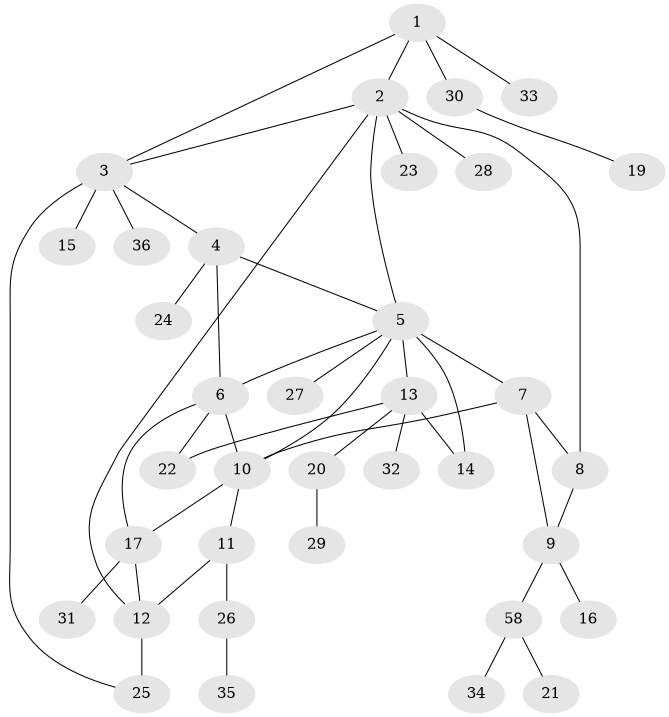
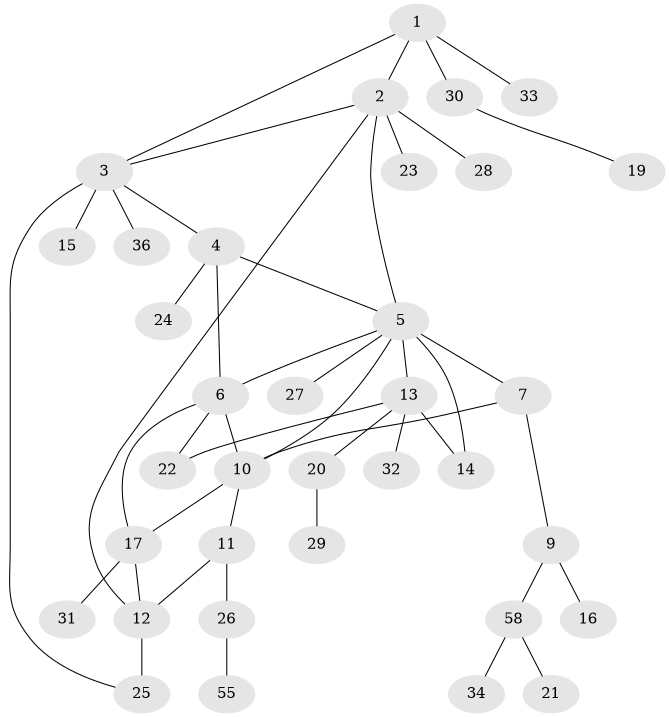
  graph {
    node [color=gray90 style=filled]
    edge [weight=1.0]
    1
    2
    3
    30
    33
    5
-   8
    12
    23
    28
    4
    15
    25
    36
    19
    6
    7
    10
    13
    14
    27
    9
    24
    17
    22
    11
    20
    32
    31
    16
    n31 [label=58]
    21
    34
    26
-   35
+   35 [label=55]
    29
    1 -- 2
    1 -- 3
    1 -- 30
    1 -- 33
    2 -- 3
    2 -- 5
-   2 -- 8
    2 -- 12
    2 -- 23
    2 -- 28
    3 -- 4
    3 -- 15 [weight=3.0]
    3 -- 25
    3 -- 36
    30 -- 19
    5 -- 6
    5 -- 7 [weight=2.0]
    5 -- 10
    5 -- 13 [weight=2.0]
    5 -- 14
    5 -- 27
-   8 -- 9
    12 -- 25 [weight=3.0]
    4 -- 5
    4 -- 6
    4 -- 24
    6 -- 10 [weight=2.0]
    6 -- 17
    6 -- 22
-   7 -- 8 [weight=4.0]
    7 -- 10
    7 -- 9
    10 -- 17
    10 -- 11
    13 -- 14 [weight=5.0]
    13 -- 22
    13 -- 20
    13 -- 32
    9 -- 16
    9 -- n31
    17 -- 12
    17 -- 31
    11 -- 12
    11 -- 26
    20 -- 29
    n31 -- 21
    n31 -- 34
    26 -- 35
  }
